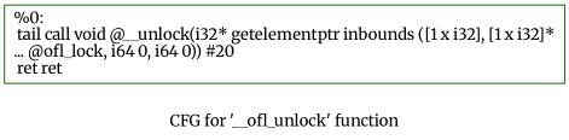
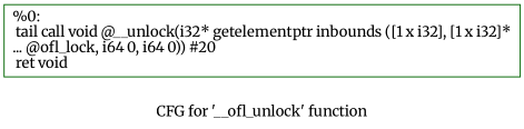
  digraph {
    label="CFG for '__ofl_unlock' function"
    fontname=Merriweather
-   n1 [label="{%0:\l  tail call void @__unlock(i32* getelementptr inbounds ([1 x i32], [1 x i32]*\l... @ofl_lock, i64 0, i64 0)) #20\l  ret ret\l}" shape=record color=darkgreen fontname=Merriweather]
+   n1 [label="{%0:\l  tail call void @__unlock(i32* getelementptr inbounds ([1 x i32], [1 x i32]*\l... @ofl_lock, i64 0, i64 0)) #20\l  ret void\l}" shape=record color=darkgreen fontname=Merriweather]
  }
